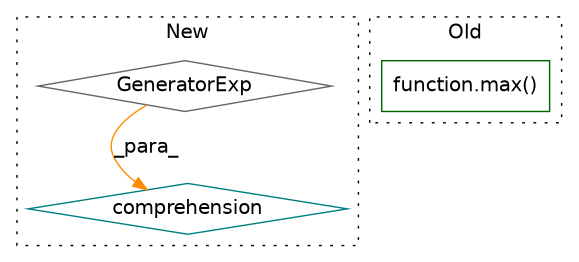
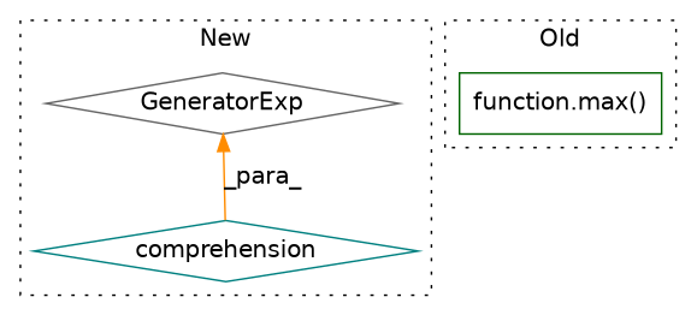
  digraph {
    fontname="DejaVu Sans"
    node [shape=diamond fontname="DejaVu Sans"]
    n1 [a=55 l=1 label=GeneratorExp s=10428 color=gray40]
    n2 [a=45 l=3 label=comprehension s=10430 color=teal]
    n3 [a=75 l="4,32" label="function.max()" s="9484,9491" shape=box color=darkgreen]
    subgraph cluster_1 {
      label=New
      style=dotted
      n1
      n2
    }
    subgraph cluster_2 {
      label=Old
      style=dotted
      n3
    }
-   n1 -> n2 [label=_para_ color=darkorange fontname="DejaVu Sans"]
+   n2 -> n1 [label=_para_ color=darkorange fontname="DejaVu Sans"]
  }
